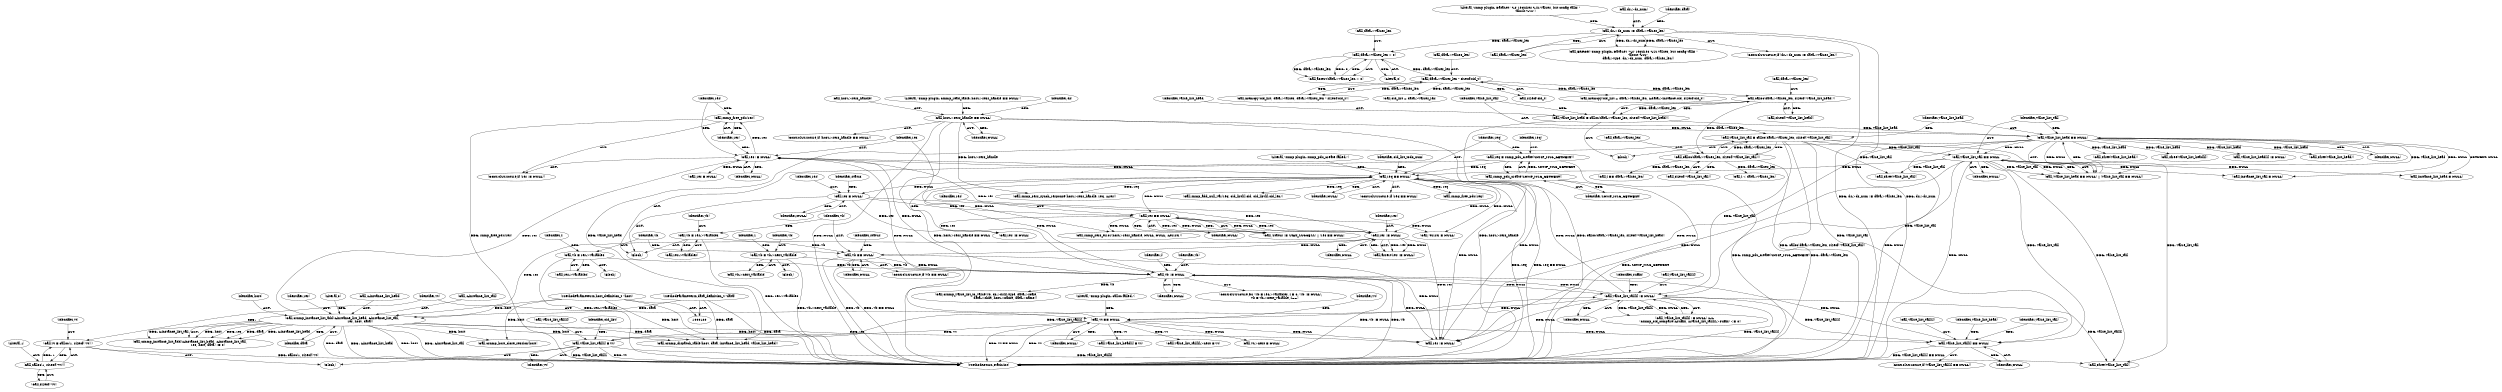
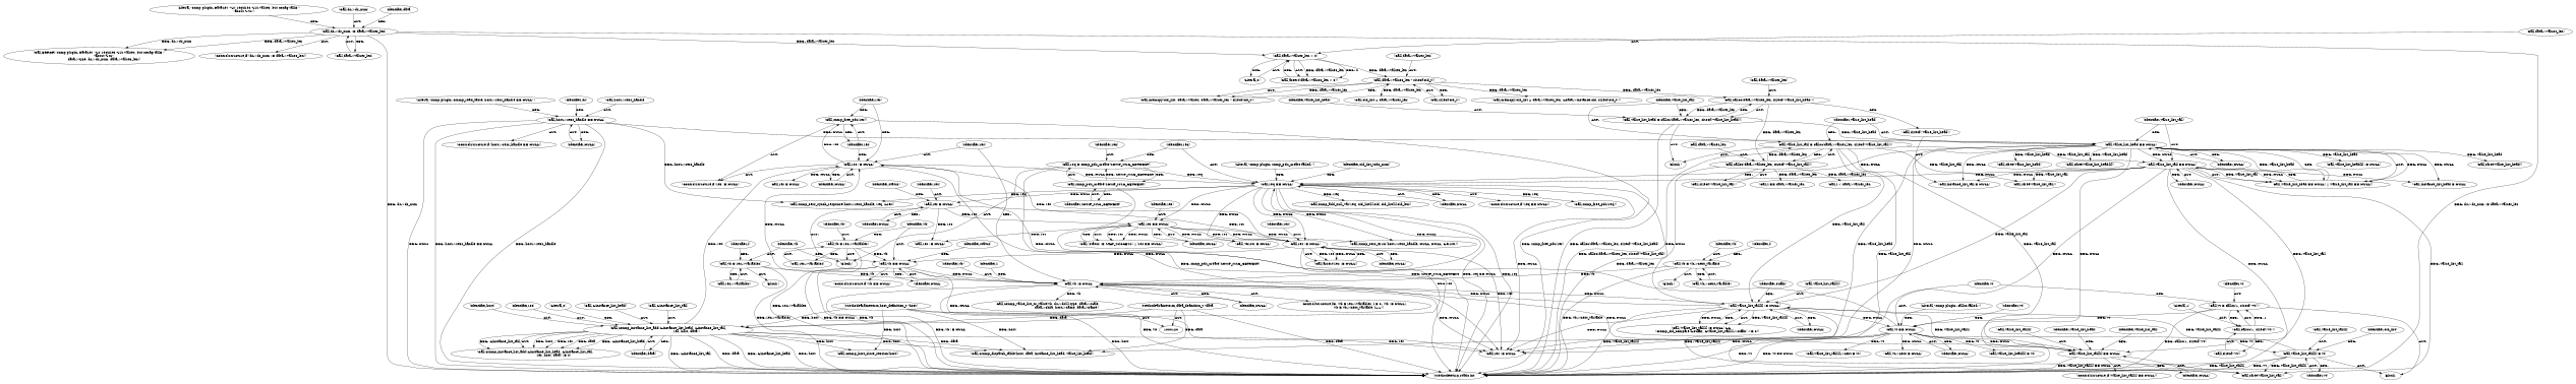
  digraph {
    n1 [label="(Call,snmp_free_pdu(res))"]
    n2 [label="(MethodReturn,static int)"]
    n3 [label="(Identifier,res)"]
    n4 [label="(ControlStructure,if (res != NULL))"]
    n5 [label="(Call,res != NULL)"]
    n6 [label="(Call,req == NULL)"]
    n7 [label="(Call,res = NULL)"]
    n8 [label="(Call,res != NULL)"]
    n9 [label="(Identifier,NULL)"]
    n10 [label="(Call,res != NULL)"]
    n11 [label="(Call,res == NULL)"]
    n12 [label="(Call,snmp_sess_error(host->sess_handle, NULL, NULL, &errstr))"]
    n13 [label="(Call,*errstr = NULL)"]
    n14 [label="(Call,res = NULL)"]
    n15 [label="(Call,snmp_add_null_var(req, oid_list[i].oid, oid_list[i].oid_len))"]
    n16 [label="(Identifier,NULL)"]
    n17 [label="(Call,snmp_sess_synch_response(host->sess_handle, req, &res))"]
    n18 [label="(ControlStructure,if (req == NULL))"]
    n19 [label="(Call,snmp_free_pdu(req))"]
    n20 [label="(Call,csnmp_instance_list_add(&instance_list_head, &instance_list_tail,\n                                    res, host, data))"]
    n21 [label="(Call,csnmp_instance_list_add(&instance_list_head, &instance_list_tail,\n                                    res, host, data) != 0)"]
    n22 [label="(Identifier,data)"]
    n23 [label="(Call,csnmp_host_close_session(host))"]
    n24 [label="(Call,csnmp_dispatch_table(host, data, instance_list_head, value_list_head))"]
    n25 [label="(Call,vb == NULL)"]
    n26 [label="(Call,assert(res != NULL))"]
    n27 [label="(Identifier,NULL)"]
    n28 [label="(Call,vb != NULL)"]
    n29 [label="(Identifier,NULL)"]
    n30 [label="(ControlStructure,if (vb == NULL))"]
    n31 [label="(Identifier,NULL)"]
    n32 [label="(Call,res != NULL)"]
    n33 [label="(Call,(status != STAT_SUCCESS) || (res == NULL))"]
    n34 [label="(Block,)"]
    n35 [label="(Identifier,NULL)"]
    n36 [label="(Call,req = snmp_pdu_create(SNMP_MSG_GETNEXT))"]
    n37 [label="(Call,snmp_pdu_create(SNMP_MSG_GETNEXT))"]
    n38 [label="(Identifier,SNMP_MSG_GETNEXT)"]
    n39 [label="(Call,value_list_tail[i] != NULL)"]
    n40 [label="(Call,vt == NULL)"]
    n41 [label="(Call,value_list_tail[i] == NULL)"]
    n42 [label="(Call,sfree(value_list_tail))"]
    n43 [label="(Call,(value_list_tail[i] != NULL) &&\n            (csnmp_oid_compare(&suffix, &value_list_tail[i]->suffix) <= 0))"]
    n44 [label="(Identifier,NULL)"]
    n45 [label="(Call,value_list_tail[i] = vt)"]
    n46 [label="(Call,value_list_tail[i]->next = vt)"]
    n47 [label="(Call,vt->next = NULL)"]
    n48 [label="(Identifier,NULL)"]
    n49 [label="(Call,value_list_head[i] = vt)"]
    n50 [label="(ControlStructure,for (vb = res->variables, i = 0; (vb != NULL);\n         vb = vb->next_variable, i++))"]
    n51 [label="(Call,csnmp_value_list_to_value(vb, ds->ds[i].type, data->scale,\n                                      data->shift, host->name, data->name))"]
    n52 [label="(Identifier,NULL)"]
    n53 [label="(ControlStructure,if (value_list_tail[i] == NULL))"]
    n54 [label="(Identifier,NULL)"]
    n55 [label="(Call,value_list_tail == NULL)"]
    n56 [label="(Call,instance_list_tail = NULL)"]
    n57 [label="(Call,sfree(value_list_tail))"]
    n58 [label="(Call,(value_list_head == NULL) || (value_list_tail == NULL))"]
    n59 [label="(Call,instance_list_head = NULL)"]
    n60 [label="(Identifier,NULL)"]
    n61 [label="(Call,value_list_head == NULL)"]
    n62 [label="(Call,value_list_tail = calloc(data->values_len, sizeof(*value_list_tail)))"]
    n63 [label="(Call,calloc(data->values_len, sizeof(*value_list_tail)))"]
    n64 [label="(Block,)"]
    n65 [label="(Call,sizeof(*value_list_tail))"]
    n66 [label="(Call,i == data->values_len)"]
    n67 [label="(Call,i < data->values_len)"]
    n68 [label="(Call,calloc(data->values_len, sizeof(*value_list_head)))"]
    n69 [label="(Call,value_list_head = calloc(data->values_len, sizeof(*value_list_head)))"]
    n70 [label="(Call,sizeof(*value_list_head))"]
    n71 [label="(Call,data->values_len * sizeof(oid_t))"]
    n72 [label="(Call,memcpy(oid_list, data->values, data->values_len * sizeof(oid_t)))"]
    n73 [label="(Call,oid_list + data->values_len)"]
    n74 [label="(Call,sizeof(oid_t))"]
    n75 [label="(Call,memcpy(oid_list + data->values_len, &data->instance.oid, sizeof(oid_t)))"]
    n76 [label="(Call,data->values_len > 0)"]
    n77 [label="(Call,assert(data->values_len > 0))"]
    n78 [label="(Literal,0)"]
    n79 [label="(Call,ds->ds_num != data->values_len)"]
    n80 [label="(Call,data->values_len)"]
    n81 [label="(Call,ERROR(\"snmp plugin: DataSet `%s' requires %zu values, but config talks \"\n          \"about %zu\",\n          data->type, ds->ds_num, data->values_len))"]
    n82 [label="(ControlStructure,if (ds->ds_num != data->values_len))"]
    n83 [label="(Call,sfree(value_list_head))"]
    n84 [label="(Call,sfree(value_list_head[i]))"]
    n85 [label="(Call,value_list_head[i] != NULL)"]
    n86 [label="(Call,sfree(value_list_head))"]
    n87 [label="(Identifier,NULL)"]
    n88 [label="(Call,host->sess_handle == NULL)"]
    n89 [label="(ControlStructure,if (host->sess_handle == NULL))"]
    n90 [label="(Identifier,NULL)"]
    n91 [label="(Block,)"]
    n92 [label="(Identifier,vt)"]
    n93 [label="(Call,vt = calloc(1, sizeof(*vt)))"]
    n94 [label="(Call,calloc(1, sizeof(*vt)))"]
    n95 [label="(Call,sizeof(*vt))"]
    n96 [label="(Call,vb = vb->next_variable)"]
    n97 [label="(Call,vb->next_variable)"]
    n98 [label="(Block,)"]
    n99 [label="(Call,vb = res->variables)"]
    n100 [label="(Call,res->variables)"]
    n101 [label="(Block,)"]
    n102 [label="(Call,vb = res->variables)"]
    n103 [label="(Call,res->variables)"]
    n104 [label="(MethodParameterIn,host_definition_t *host)"]
    1000120
    n106 [label="(MethodParameterIn,data_definition_t *data)"]
    n107 [label="(Identifier,vb)"]
    n108 [label="(Identifier,i)"]
    n109 [label="(Identifier,res)"]
    n110 [label="(Literal,\"snmp plugin: DataSet `%s' requires %zu values, but config talks \"\n          \"about %zu\")"]
    n111 [label="(Identifier,value_list_head)"]
    n112 [label="(Identifier,res)"]
    n113 [label="(Call,data->values_len)"]
    n114 [label="(Identifier,i)"]
    n115 [label="(Call,ds->ds_num)"]
    n116 [label="(Call,data->values_len)"]
    n117 [label="(Call,&instance_list_tail)"]
    n118 [label="(Identifier,host)"]
    n119 [label="(Identifier,res)"]
    n120 [label="(Identifier,req)"]
    n121 [label="(Identifier,suffix)"]
    n122 [label="(Identifier,oid_list)"]
    n123 [label="(Identifier,vb)"]
    n124 [label="(Literal,1)"]
    n125 [label="(Identifier,status)"]
    n126 [label="(Identifier,oid_list_todo_num)"]
    n127 [label="(Identifier,vb)"]
    n128 [label="(Literal,0)"]
    n129 [label="(Identifier,vt)"]
    n130 [label="(Identifier,res)"]
    n131 [label="(Call,host->sess_handle)"]
    n132 [label="(Identifier,value_list_tail)"]
    n133 [label="(Call,&instance_list_head)"]
    n134 [label="(Identifier,i)"]
    n135 [label="(Identifier,req)"]
    n136 [label="(Identifier,value_list_tail)"]
    n137 [label="(Identifier,value_list_tail)"]
    n138 [label="(Literal,\"snmp plugin: snmp_pdu_create failed.\")"]
    n139 [label="(Call,data->values_len)"]
    n140 [label="(Call,data->values_len)"]
    n141 [label="(Call,value_list_tail[i])"]
    n142 [label="(Identifier,value_list_head)"]
    n143 [label="(Identifier,data)"]
    n144 [label="(Literal,\"snmp plugin: csnmp_read_table: host->sess_handle == NULL\")"]
    n145 [label="(Identifier,vt)"]
    n146 [label="(Literal,\"snmp plugin: calloc failed.\")"]
    n147 [label="(Identifier,status)"]
    n148 [label="(Identifier,vt)"]
    n149 [label="(Call,value_list_tail[i])"]
    n150 [label="(Identifier,res)"]
    n151 [label="(Identifier,res)"]
    n152 [label="(Identifier,value_list_head)"]
    n153 [label="(Identifier,ds)"]
    n154 [label="(Identifier,vb)"]
    n155 [label="(Call,value_list_tail[i])"]
    n156 [label="(Identifier,vb)"]
    n1 -> n2 [label="DDG: snmp_free_pdu(res)"]
    n1 -> n3 [label="CFG: "]
    n1 -> n4 [label="AST: "]
    n3 -> n1 [label="AST: "]
    n3 -> n5 [label="CFG: "]
    n5 -> n1 [label="DDG: res"]
    n5 -> n4 [label="AST: "]
    n5 -> n6 [label="DDG: NULL"]
    n5 -> n7 [label="DDG: NULL"]
    n5 -> n8 [label="DDG: NULL"]
    n5 -> n9 [label="CFG: "]
    n6 -> n2 [label="DDG: req == NULL"]
    n6 -> n2 [label="DDG: req"]
    n6 -> n8 [label="DDG: NULL"]
    n6 -> n10 [label="DDG: NULL"]
    n6 -> n11 [label="DDG: NULL"]
    n6 -> n12 [label="DDG: NULL"]
    n6 -> n13 [label="DDG: NULL"]
    n6 -> n14 [label="DDG: NULL"]
    n6 -> n15 [label="DDG: req"]
    n6 -> n16 [label="CFG: "]
    n6 -> n17 [label="DDG: req"]
    n6 -> n18 [label="AST: "]
    n6 -> n19 [label="DDG: req"]
    n9 -> n5 [label="AST: "]
    n10 -> n5 [label="DDG: res"]
    n10 -> n8 [label="DDG: res"]
    n10 -> n20 [label="DDG: res"]
    n10 -> n25 [label="DDG: NULL"]
    n10 -> n26 [label="AST: "]
    n10 -> n26 [label="DDG: res"]
    n10 -> n26 [label="DDG: NULL"]
    n10 -> n27 [label="CFG: "]
    n11 -> n10 [label="DDG: res"]
    n11 -> n10 [label="DDG: NULL"]
    n11 -> n12 [label="DDG: NULL"]
    n11 -> n13 [label="DDG: NULL"]
    n11 -> n31 [label="CFG: "]
    n11 -> n32 [label="DDG: res"]
    n11 -> n33 [label="AST: "]
    n11 -> n33 [label="DDG: res"]
    n11 -> n33 [label="DDG: NULL"]
    n14 -> n10 [label="DDG: res"]
    n14 -> n11 [label="DDG: res"]
    n14 -> n32 [label="DDG: res"]
    n14 -> n34 [label="AST: "]
    n14 -> n35 [label="CFG: "]
    n16 -> n6 [label="AST: "]
    n20 -> n2 [label="DDG: data"]
    n20 -> n2 [label="DDG: &instance_list_head"]
    n20 -> n2 [label="DDG: host"]
    n20 -> n2 [label="DDG: &instance_list_tail"]
    n20 -> n5 [label="DDG: res"]
    n20 -> n8 [label="DDG: res"]
    n20 -> n21 [label="AST: "]
    n20 -> n21 [label="DDG: host"]
    n20 -> n21 [label="DDG: res"]
    n20 -> n21 [label="DDG: data"]
    n20 -> n21 [label="DDG: &instance_list_head"]
    n20 -> n21 [label="DDG: &instance_list_tail"]
    n20 -> n22 [label="CFG: "]
    n20 -> n23 [label="DDG: host"]
    n20 -> n24 [label="DDG: host"]
    n20 -> n24 [label="DDG: data"]
    n22 -> n20 [label="AST: "]
    n25 -> n2 [label="DDG: vb == NULL"]
    n25 -> n2 [label="DDG: vb"]
    n25 -> n8 [label="DDG: NULL"]
    n25 -> n28 [label="DDG: NULL"]
    n25 -> n29 [label="CFG: "]
    n25 -> n30 [label="AST: "]
    n26 -> n10 [label="CFG: "]
    n27 -> n10 [label="AST: "]
    n28 -> n2 [label="DDG: vb"]
    n28 -> n2 [label="DDG: vb != NULL"]
    n28 -> n5 [label="DDG: NULL"]
    n28 -> n6 [label="DDG: NULL"]
    n28 -> n8 [label="DDG: NULL"]
    n28 -> n39 [label="DDG: NULL"]
    n28 -> n50 [label="AST: "]
    n28 -> n51 [label="DDG: vb"]
    n28 -> n52 [label="CFG: "]
    n29 -> n25 [label="AST: "]
    n31 -> n11 [label="AST: "]
    n33 -> n11 [label="CFG: "]
    n35 -> n14 [label="AST: "]
    n36 -> n2 [label="DDG: snmp_pdu_create(SNMP_MSG_GETNEXT)"]
    n36 -> n6 [label="DDG: req"]
    n36 -> n34 [label="AST: "]
    n36 -> n37 [label="CFG: "]
    n37 -> n2 [label="DDG: SNMP_MSG_GETNEXT"]
    n37 -> n36 [label="AST: "]
    n37 -> n36 [label="DDG: SNMP_MSG_GETNEXT"]
    n37 -> n38 [label="CFG: "]
    n38 -> n37 [label="AST: "]
    n39 -> n2 [label="DDG: value_list_tail[i]"]
    n39 -> n6 [label="DDG: NULL"]
    n39 -> n8 [label="DDG: NULL"]
    n39 -> n28 [label="DDG: NULL"]
    n39 -> n40 [label="DDG: NULL"]
    n39 -> n41 [label="DDG: value_list_tail[i]"]
    n39 -> n42 [label="DDG: value_list_tail[i]"]
    n39 -> n43 [label="AST: "]
    n39 -> n43 [label="DDG: value_list_tail[i]"]
    n39 -> n43 [label="DDG: NULL"]
    n39 -> n44 [label="CFG: "]
    n40 -> n2 [label="DDG: vt"]
    n40 -> n2 [label="DDG: vt == NULL"]
    n40 -> n5 [label="DDG: NULL"]
    n40 -> n8 [label="DDG: NULL"]
    n40 -> n41 [label="DDG: NULL"]
    n40 -> n45 [label="DDG: vt"]
    n40 -> n46 [label="DDG: vt"]
    n40 -> n47 [label="DDG: NULL"]
    n40 -> n48 [label="CFG: "]
    n40 -> n49 [label="DDG: vt"]
    n41 -> n2 [label="DDG: value_list_tail[i] == NULL"]
    n41 -> n28 [label="DDG: NULL"]
    n41 -> n53 [label="AST: "]
    n41 -> n54 [label="CFG: "]
    n43 -> n39 [label="CFG: "]
    n44 -> n39 [label="AST: "]
    n45 -> n2 [label="DDG: vt"]
    n45 -> n2 [label="DDG: value_list_tail[i]"]
    n45 -> n39 [label="DDG: value_list_tail[i]"]
    n45 -> n42 [label="DDG: value_list_tail[i]"]
    n45 -> n91 [label="AST: "]
    n45 -> n92 [label="CFG: "]
    n48 -> n40 [label="AST: "]
    n52 -> n28 [label="AST: "]
    n54 -> n41 [label="AST: "]
    n55 -> n2 [label="DDG: NULL"]
    n55 -> n6 [label="DDG: NULL"]
    n55 -> n8 [label="DDG: NULL"]
    n55 -> n39 [label="DDG: value_list_tail"]
    n55 -> n41 [label="DDG: value_list_tail"]
    n55 -> n42 [label="DDG: value_list_tail"]
    n55 -> n56 [label="DDG: NULL"]
    n55 -> n57 [label="DDG: value_list_tail"]
    n55 -> n58 [label="AST: "]
    n55 -> n58 [label="DDG: value_list_tail"]
    n55 -> n58 [label="DDG: NULL"]
    n55 -> n59 [label="DDG: NULL"]
    n55 -> n60 [label="CFG: "]
    n58 -> n55 [label="CFG: "]
    n58 -> n61 [label="CFG: "]
    n60 -> n55 [label="AST: "]
    n61 -> n2 [label="DDG: NULL"]
+   n61 -> n6 [label="DDG: NULL"]
    n61 -> n8 [label="DDG: NULL"]
    n61 -> n24 [label="DDG: value_list_head"]
    n61 -> n55 [label="DDG: NULL"]
    n61 -> n56 [label="DDG: NULL"]
    n61 -> n58 [label="AST: "]
    n61 -> n58 [label="DDG: value_list_head"]
    n61 -> n58 [label="DDG: NULL"]
-   n61 -> n59 [label="GETNEXT: NULL"]
+   n61 -> n59 [label="DDG: NULL"]
    n61 -> n83 [label="DDG: value_list_head"]
    n61 -> n84 [label="DDG: value_list_head"]
    n61 -> n85 [label="DDG: value_list_head"]
    n61 -> n86 [label="DDG: value_list_head"]
    n61 -> n87 [label="CFG: "]
    n62 -> n2 [label="DDG: calloc(data->values_len, sizeof(*value_list_tail))"]
    n62 -> n39 [label="DDG: value_list_tail"]
    n62 -> n41 [label="DDG: value_list_tail"]
    n62 -> n42 [label="DDG: value_list_tail"]
    n62 -> n55 [label="DDG: value_list_tail"]
    n62 -> n57 [label="DDG: value_list_tail"]
    n62 -> n63 [label="CFG: "]
    n62 -> n64 [label="AST: "]
    n63 -> n2 [label="DDG: data->values_len"]
    n63 -> n62 [label="AST: "]
    n63 -> n62 [label="DDG: data->values_len"]
    n63 -> n65 [label="CFG: "]
    n63 -> n66 [label="DDG: data->values_len"]
    n63 -> n67 [label="DDG: data->values_len"]
    n65 -> n63 [label="AST: "]
    n68 -> n63 [label="DDG: data->values_len"]
    n68 -> n69 [label="AST: "]
    n68 -> n69 [label="DDG: data->values_len"]
    n68 -> n70 [label="CFG: "]
    n69 -> n2 [label="DDG: calloc(data->values_len, sizeof(*value_list_head))"]
    n69 -> n61 [label="DDG: value_list_head"]
    n69 -> n64 [label="AST: "]
    n69 -> n68 [label="CFG: "]
-   n70 -> n68 [label="AST: "]
+   n70 -> n56 [label="AST: "]
    n71 -> n68 [label="DDG: data->values_len"]
    n71 -> n72 [label="AST: "]
    n71 -> n72 [label="DDG: data->values_len"]
    n71 -> n73 [label="DDG: data->values_len"]
    n71 -> n74 [label="CFG: "]
    n71 -> n75 [label="DDG: data->values_len"]
    n72 -> n71 [label="CFG: "]
    n74 -> n71 [label="AST: "]
    n76 -> n71 [label="DDG: data->values_len"]
    n76 -> n77 [label="AST: "]
    n76 -> n77 [label="DDG: data->values_len"]
    n76 -> n77 [label="DDG: 0"]
    n76 -> n78 [label="CFG: "]
    n77 -> n76 [label="CFG: "]
    n78 -> n76 [label="AST: "]
    n79 -> n2 [label="DDG: ds->ds_num != data->values_len"]
    n79 -> n2 [label="DDG: ds->ds_num"]
    n79 -> n76 [label="DDG: data->values_len"]
    n79 -> n80 [label="CFG: "]
    n79 -> n81 [label="DDG: ds->ds_num"]
    n79 -> n81 [label="DDG: data->values_len"]
    n79 -> n82 [label="AST: "]
    n80 -> n79 [label="AST: "]
    n87 -> n61 [label="AST: "]
    n88 -> n2 [label="DDG: host->sess_handle"]
    n88 -> n2 [label="DDG: NULL"]
    n88 -> n2 [label="DDG: host->sess_handle == NULL"]
    n88 -> n17 [label="DDG: host->sess_handle"]
    n88 -> n61 [label="DDG: NULL"]
    n88 -> n89 [label="AST: "]
    n88 -> n90 [label="CFG: "]
    n90 -> n88 [label="AST: "]
    n92 -> n45 [label="AST: "]
    n93 -> n2 [label="DDG: calloc(1, sizeof(*vt))"]
+   n93 -> n40 [label="DDG: vt"]
    n93 -> n91 [label="AST: "]
    n93 -> n94 [label="CFG: "]
    n94 -> n93 [label="AST: "]
    n94 -> n93 [label="DDG: 1"]
    n94 -> n95 [label="CFG: "]
    n95 -> n94 [label="AST: "]
    n96 -> n2 [label="DDG: vb->next_variable"]
    n96 -> n28 [label="DDG: vb"]
    n96 -> n97 [label="CFG: "]
    n96 -> n98 [label="AST: "]
    n97 -> n96 [label="AST: "]
    n99 -> n2 [label="DDG: res->variables"]
    n99 -> n28 [label="DDG: vb"]
    n99 -> n100 [label="CFG: "]
    n99 -> n101 [label="AST: "]
    n100 -> n99 [label="AST: "]
    n102 -> n2 [label="DDG: res->variables"]
    n102 -> n25 [label="DDG: vb"]
    n102 -> n34 [label="AST: "]
    n102 -> n103 [label="CFG: "]
    n103 -> n102 [label="AST: "]
    n104 -> n2 [label="DDG: host"]
    n104 -> n20 [label="DDG: host"]
    n104 -> n23 [label="DDG: host"]
    n104 -> n24 [label="DDG: host"]
    n104 -> 1000120 [label="AST: "]
    n106 -> n2 [label="DDG: data"]
    n106 -> n20 [label="DDG: data"]
    n106 -> n24 [label="DDG: data"]
    n106 -> 1000120 [label="AST: "]
    n107 -> n25 [label="CFG: "]
    n107 -> n99 [label="AST: "]
    n108 -> n28 [label="CFG: "]
    n109 -> n10 [label="AST: "]
    n110 -> n79 [label="CFG: "]
    n111 -> n69 [label="AST: "]
    n112 -> n11 [label="AST: "]
    n113 -> n63 [label="AST: "]
    n114 -> n96 [label="CFG: "]
    n115 -> n79 [label="AST: "]
    n116 -> n71 [label="AST: "]
    n117 -> n20 [label="AST: "]
    n118 -> n20 [label="AST: "]
    n119 -> n20 [label="AST: "]
    n120 -> n36 [label="AST: "]
    n121 -> n39 [label="CFG: "]
    n122 -> n45 [label="CFG: "]
    n123 -> n96 [label="AST: "]
    n124 -> n94 [label="AST: "]
    n125 -> n14 [label="CFG: "]
    n126 -> n6 [label="CFG: "]
    n127 -> n25 [label="AST: "]
    n127 -> n102 [label="CFG: "]
    n128 -> n20 [label="CFG: "]
    n129 -> n93 [label="AST: "]
    n130 -> n1 [label="CFG: "]
    n130 -> n5 [label="CFG: "]
    n131 -> n88 [label="AST: "]
    n132 -> n62 [label="AST: "]
    n132 -> n69 [label="CFG: "]
    n133 -> n20 [label="AST: "]
    n134 -> n99 [label="CFG: "]
    n135 -> n6 [label="AST: "]
    n135 -> n36 [label="CFG: "]
    n136 -> n55 [label="AST: "]
    n136 -> n61 [label="CFG: "]
    n137 -> n41 [label="CFG: "]
    n138 -> n6 [label="CFG: "]
    n139 -> n68 [label="AST: "]
    n140 -> n76 [label="AST: "]
    n141 -> n41 [label="AST: "]
    n142 -> n41 [label="CFG: "]
    n143 -> n79 [label="CFG: "]
    n144 -> n88 [label="CFG: "]
    n145 -> n40 [label="AST: "]
    n145 -> n93 [label="CFG: "]
    n146 -> n40 [label="CFG: "]
    n147 -> n25 [label="CFG: "]
    n148 -> n40 [label="CFG: "]
    n149 -> n45 [label="AST: "]
    n150 -> n14 [label="AST: "]
    n151 -> n5 [label="AST: "]
    n151 -> n28 [label="CFG: "]
    n152 -> n61 [label="AST: "]
    n152 -> n62 [label="CFG: "]
    n153 -> n88 [label="CFG: "]
    n154 -> n28 [label="AST: "]
    n155 -> n39 [label="AST: "]
    n156 -> n102 [label="AST: "]
  }
